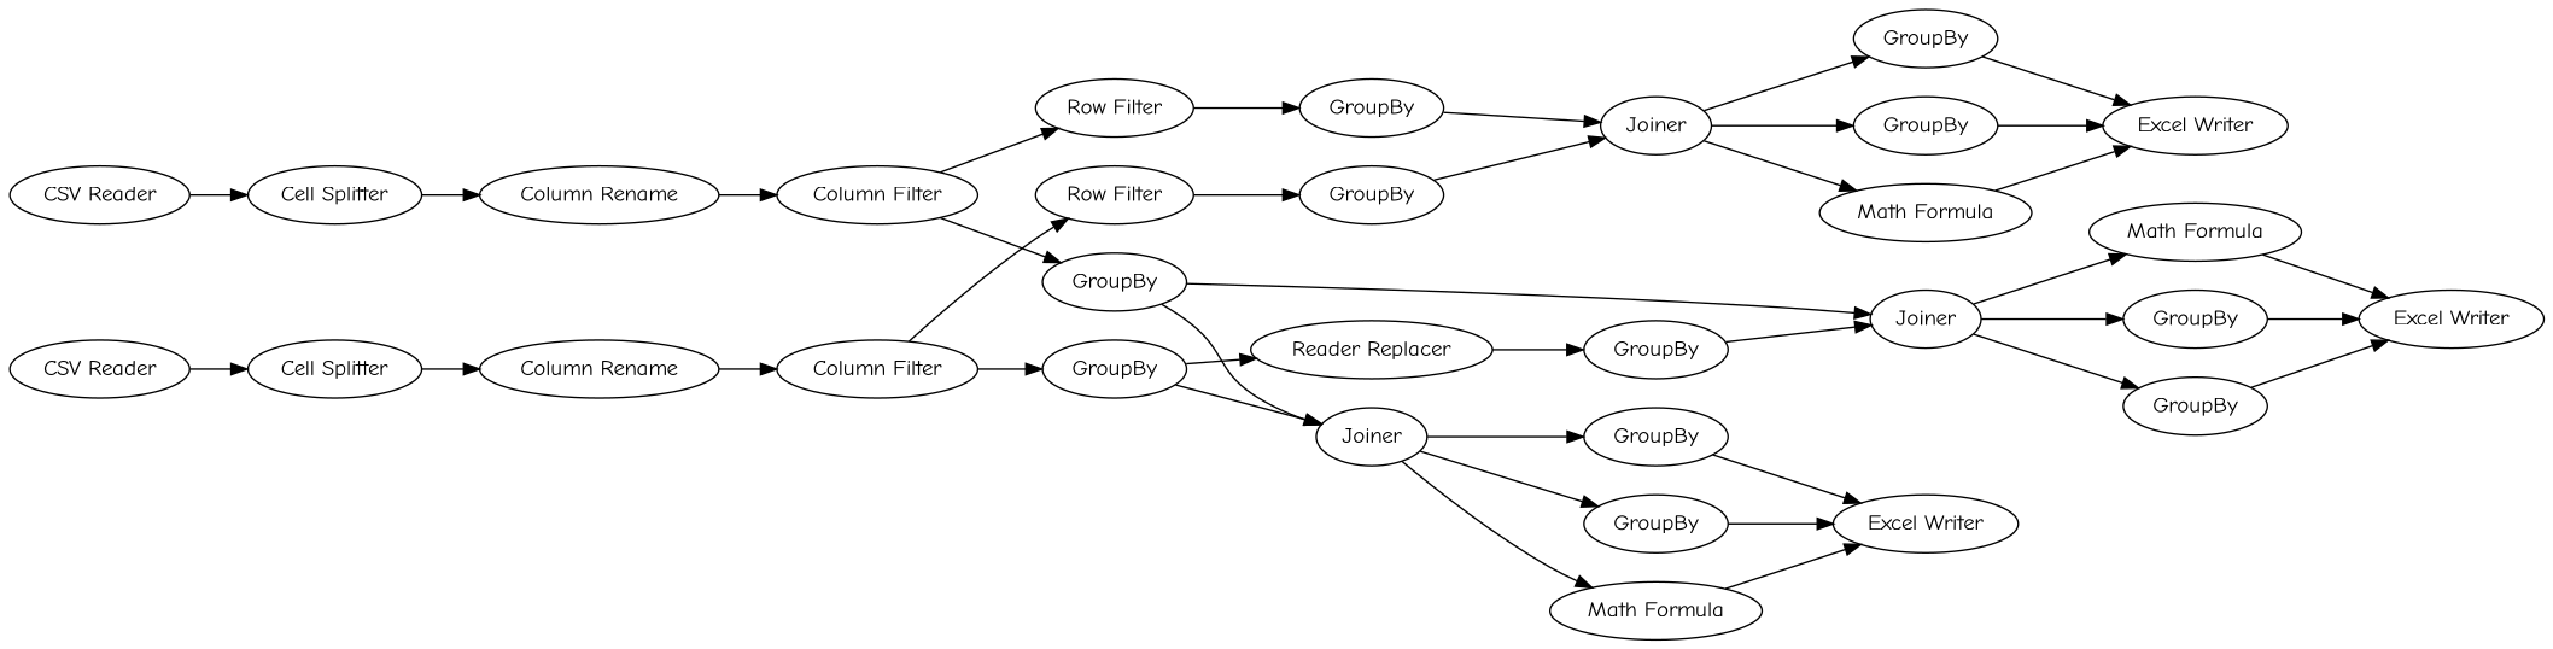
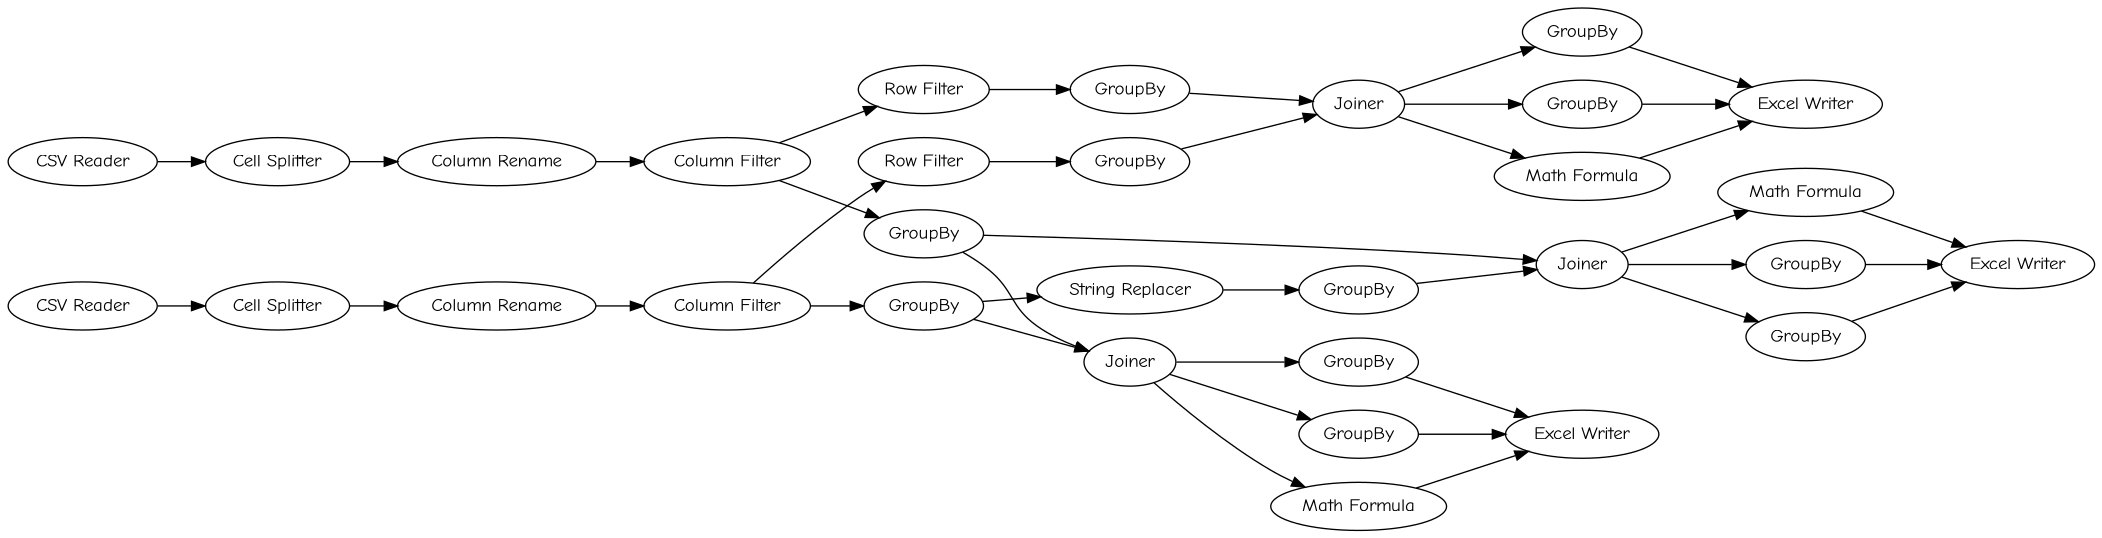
  digraph {
    rankdir=LR
    fontname="Comic Neue"
    node [fontname="Comic Neue"]
    edge [fontname="Comic Neue"]
    n1 [label=Joiner]
    n2 [label=GroupBy]
    n3 [label=GroupBy]
    n4 [label="Math Formula"]
    n5 [label="Excel Writer"]
    n6 [label=GroupBy]
    n7 [label=Joiner]
    n8 [label="Math Formula"]
    n9 [label=GroupBy]
    n10 [label=GroupBy]
    n11 [label="Excel Writer"]
    n12 [label="Column Filter"]
    n13 [label="Row Filter"]
    n14 [label=GroupBy]
    n15 [label=Joiner]
    n16 [label=GroupBy]
    n17 [label=GroupBy]
    n18 [label="Math Formula"]
    n19 [label="Excel Writer"]
    n20 [label=GroupBy]
-   n21 [label="Reader Replacer"]
+   n21 [label="String Replacer"]
    n22 [label="Cell Splitter"]
    n23 [label="Column Rename"]
    n24 [label="Column Filter"]
    n25 [label=GroupBy]
    n26 [label="Column Rename"]
    n27 [label=GroupBy]
    n28 [label="Cell Splitter"]
    n29 [label="Row Filter"]
    n30 [label="CSV Reader"]
    n31 [label="CSV Reader"]
    n1 -> n2
    n1 -> n3
    n1 -> n4
    n2 -> n5
    n3 -> n5
    n4 -> n5
    n6 -> n1
    n7 -> n8
    n7 -> n9
    n7 -> n10
    n8 -> n11
    n9 -> n11
    n10 -> n11
    n12 -> n13
    n12 -> n14
    n13 -> n6
    n14 -> n7
    n14 -> n15
    n15 -> n16
    n15 -> n17
    n15 -> n18
    n16 -> n19
    n17 -> n19
    n18 -> n19
    n20 -> n15
    n20 -> n21
    n21 -> n25
    n22 -> n23
    n23 -> n24
    n24 -> n20
    n24 -> n29
    n25 -> n7
    n26 -> n12
    n27 -> n1
    n28 -> n26
    n29 -> n27
    n30 -> n28
    n31 -> n22
  }
